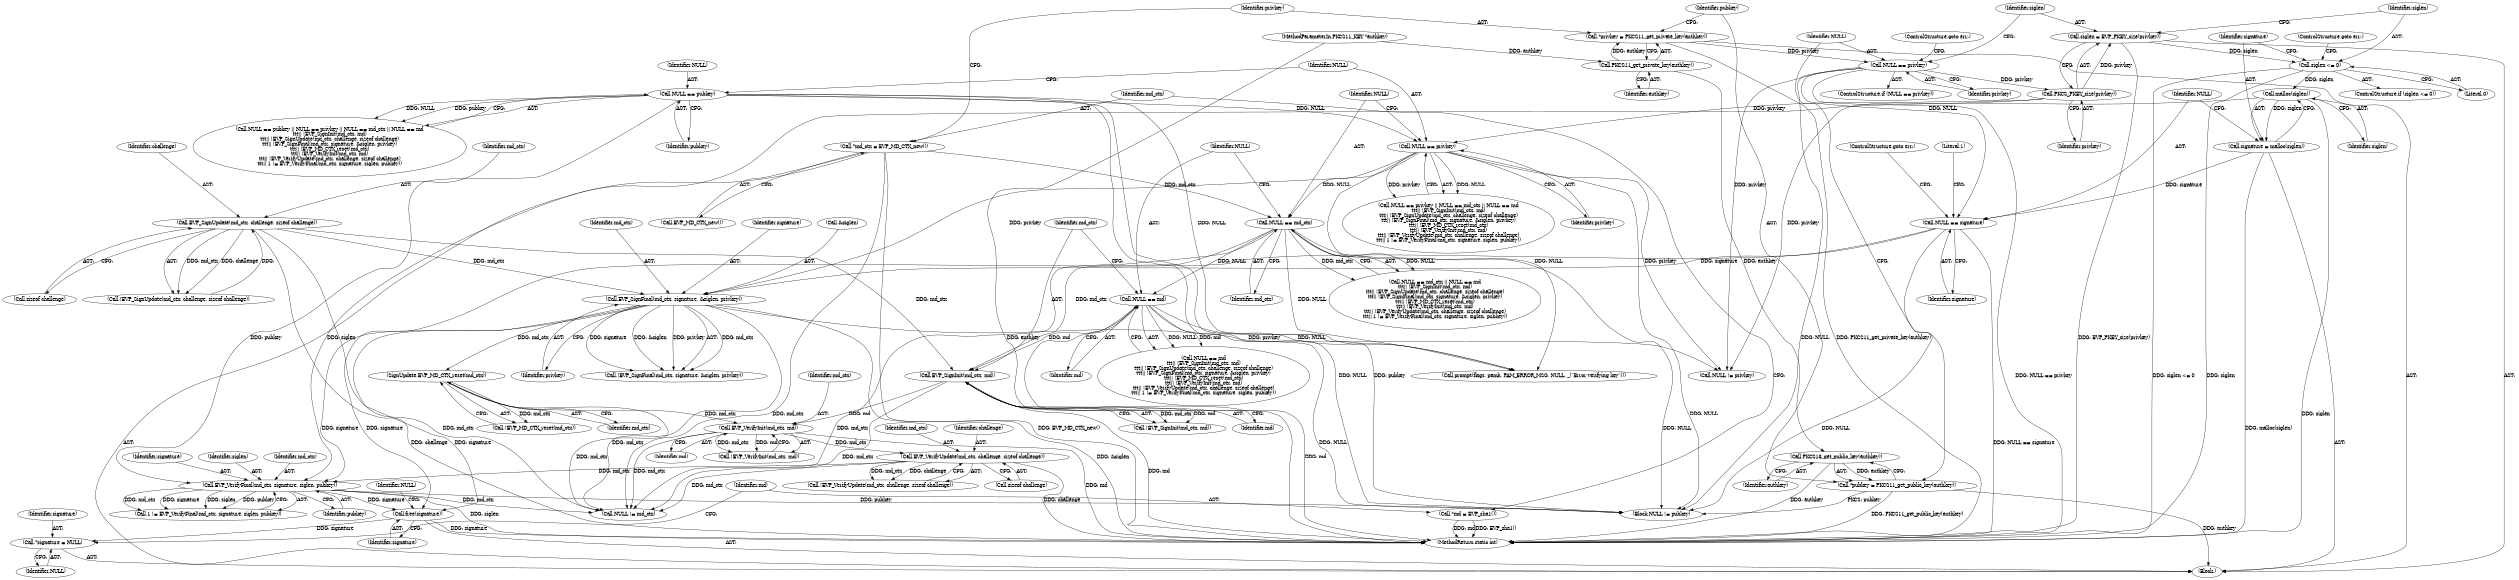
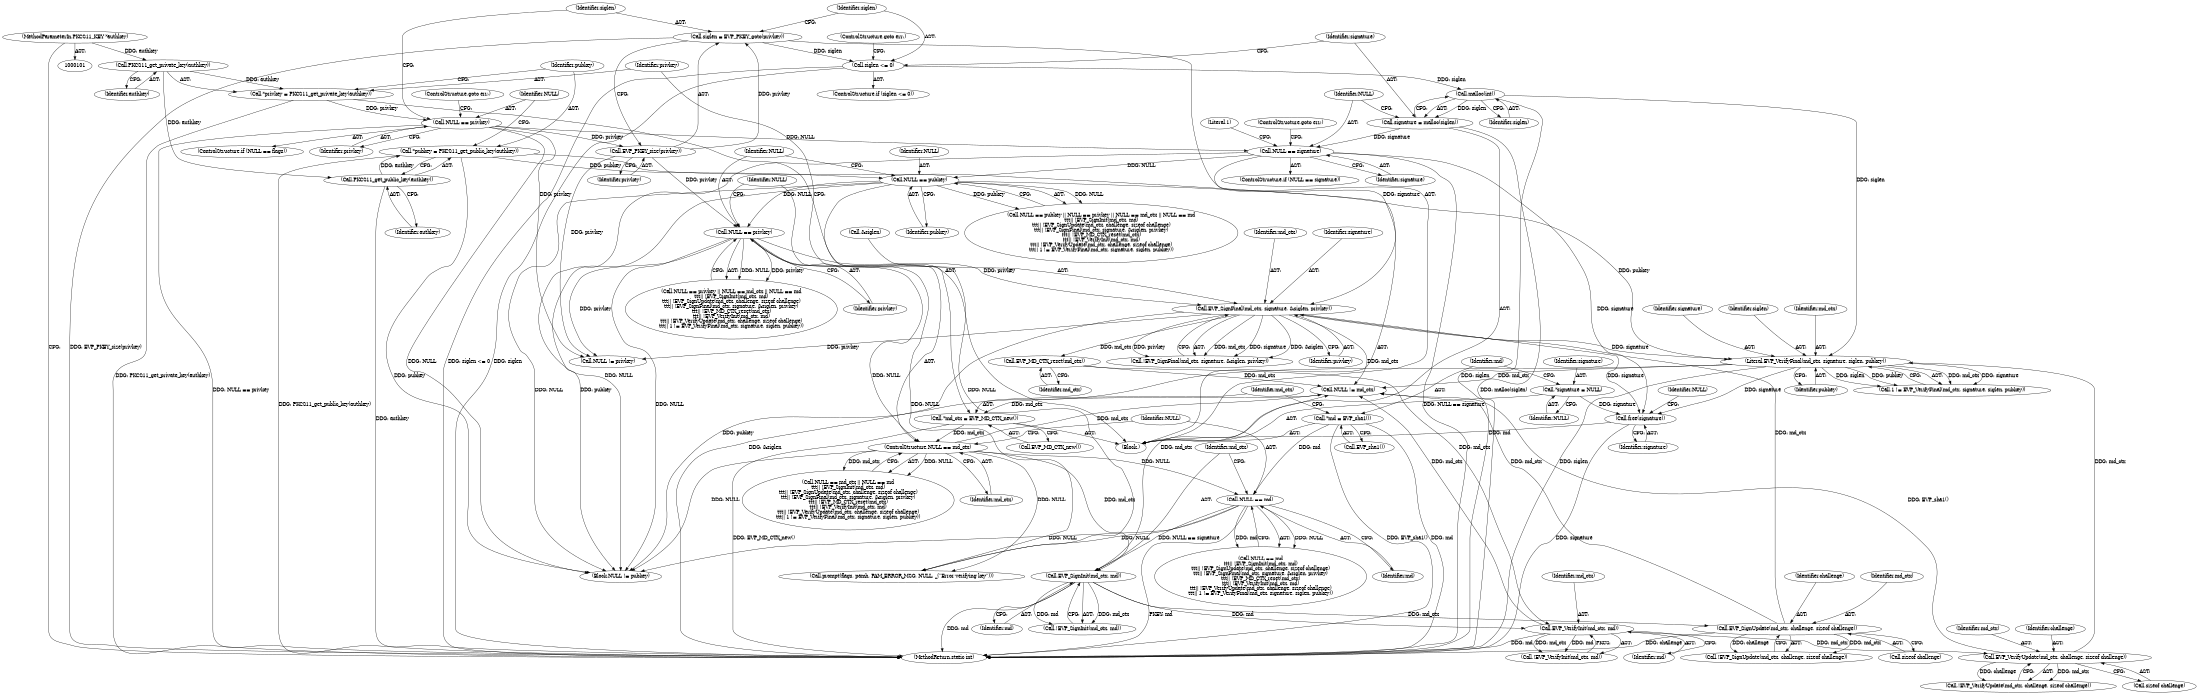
  digraph {
    n1 [label="(Call,free(signature))"]
    n2 [label="(Block,)"]
    n3 [label="(MethodReturn,static int)"]
    n4 [label="(Identifier,signature)"]
    n5 [label="(Call,EVP_SignFinal(md_ctx, signature, &siglen, privkey))"]
-   n6 [label="(Call,EVP_VerifyFinal(md_ctx, signature, siglen, pubkey))"]
-   n7 [label="(SignUpdate,EVP_MD_CTX_reset(md_ctx))"]
+   n6 [label="(Literal,EVP_VerifyFinal(md_ctx, signature, siglen, pubkey))"]
+   n7 [label="(Call,EVP_MD_CTX_reset(md_ctx))"]
    n8 [label="(Call,!EVP_SignFinal(md_ctx, signature, &siglen, privkey))"]
    n9 [label="(Call,NULL != privkey)"]
    n10 [label="(Identifier,privkey)"]
    n11 [label="(Call,NULL != md_ctx)"]
    n12 [label="(Block,NULL != pubkey)"]
    n13 [label="(Identifier,pubkey)"]
    n14 [label="(Call,1 != EVP_VerifyFinal(md_ctx, signature, siglen, pubkey))"]
    n15 [label="(Call,EVP_VerifyInit(md_ctx, md))"]
-   n16 [label="(Call,!EVP_MD_CTX_reset(md_ctx))"]
    n17 [label="(Identifier,md_ctx)"]
    n18 [label="(Call,EVP_SignUpdate(md_ctx, challenge, sizeof challenge))"]
    n19 [label="(Call,sizeof challenge)"]
    n20 [label="(Call,!EVP_SignUpdate(md_ctx, challenge, sizeof challenge))"]
    n21 [label="(Call,EVP_SignInit(md_ctx, md))"]
    n22 [label="(Call,!EVP_SignInit(md_ctx, md))"]
    n23 [label="(Identifier,md)"]
    n24 [label="(Call,EVP_VerifyUpdate(md_ctx, challenge, sizeof challenge))"]
    n25 [label="(Call,!EVP_VerifyInit(md_ctx, md))"]
    n26 [label="(Identifier,md)"]
-   n27 [label="(Call,NULL == md_ctx)"]
+   n27 [label="(ControlStructure,NULL == md_ctx)"]
    n28 [label="(Call,NULL == md)"]
    n29 [label="(Identifier,md_ctx)"]
    n30 [label="(Call,NULL == md_ctx || NULL == md\n\t\t\t|| !EVP_SignInit(md_ctx, md)\n\t\t\t|| !EVP_SignUpdate(md_ctx, challenge, sizeof challenge)\n\t\t\t|| !EVP_SignFinal(md_ctx, signature, &siglen, privkey)\n\t\t\t|| !EVP_MD_CTX_reset(md_ctx)\n\t\t\t|| !EVP_VerifyInit(md_ctx, md)\n\t\t\t|| !EVP_VerifyUpdate(md_ctx, challenge, sizeof challenge)\n\t\t\t|| 1 != EVP_VerifyFinal(md_ctx, signature, siglen, pubkey))"]
    n31 [label="(Call,prompt(flags, pamh, PAM_ERROR_MSG, NULL, _(\"Error verifying key\")))"]
    n32 [label="(Identifier,md)"]
    n33 [label="(Call,NULL == md\n\t\t\t|| !EVP_SignInit(md_ctx, md)\n\t\t\t|| !EVP_SignUpdate(md_ctx, challenge, sizeof challenge)\n\t\t\t|| !EVP_SignFinal(md_ctx, signature, &siglen, privkey)\n\t\t\t|| !EVP_MD_CTX_reset(md_ctx)\n\t\t\t|| !EVP_VerifyInit(md_ctx, md)\n\t\t\t|| !EVP_VerifyUpdate(md_ctx, challenge, sizeof challenge)\n\t\t\t|| 1 != EVP_VerifyFinal(md_ctx, signature, siglen, pubkey))"]
    n34 [label="(Call,NULL == privkey)"]
    n35 [label="(Call,NULL == privkey || NULL == md_ctx || NULL == md\n\t\t\t|| !EVP_SignInit(md_ctx, md)\n\t\t\t|| !EVP_SignUpdate(md_ctx, challenge, sizeof challenge)\n\t\t\t|| !EVP_SignFinal(md_ctx, signature, &siglen, privkey)\n\t\t\t|| !EVP_MD_CTX_reset(md_ctx)\n\t\t\t|| !EVP_VerifyInit(md_ctx, md)\n\t\t\t|| !EVP_VerifyUpdate(md_ctx, challenge, sizeof challenge)\n\t\t\t|| 1 != EVP_VerifyFinal(md_ctx, signature, siglen, pubkey))"]
    n36 [label="(Identifier,privkey)"]
    n37 [label="(Call,NULL == pubkey)"]
    n38 [label="(Identifier,pubkey)"]
    n39 [label="(Call,NULL == pubkey || NULL == privkey || NULL == md_ctx || NULL == md\n\t\t\t|| !EVP_SignInit(md_ctx, md)\n\t\t\t|| !EVP_SignUpdate(md_ctx, challenge, sizeof challenge)\n\t\t\t|| !EVP_SignFinal(md_ctx, signature, &siglen, privkey)\n\t\t\t|| !EVP_MD_CTX_reset(md_ctx)\n\t\t\t|| !EVP_VerifyInit(md_ctx, md)\n\t\t\t|| !EVP_VerifyUpdate(md_ctx, challenge, sizeof challenge)\n\t\t\t|| 1 != EVP_VerifyFinal(md_ctx, signature, siglen, pubkey))"]
    n40 [label="(Call,NULL == signature)"]
    n41 [label="(Identifier,signature)"]
+   n42 [label="(ControlStructure,if (NULL == signature))"]
    n43 [label="(Call,NULL == privkey)"]
-   n44 [label="(Call,PKCS_PKEY_size(privkey))"]
-   n45 [label="(ControlStructure,if (NULL == privkey))"]
+   n44 [label="(Call,EVP_PKEY_size(privkey))"]
+   n45 [label="(ControlStructure,if (NULL == flags))"]
    n46 [label="(Identifier,privkey)"]
-   n47 [label="(Call,siglen = EVP_PKEY_size(privkey))"]
+   n47 [label="(Call,siglen = EVP_PKEY_goto(privkey))"]
    n48 [label="(Identifier,privkey)"]
    n49 [label="(Call,*privkey = PKCS11_get_private_key(authkey))"]
    n50 [label="(Call,PKCS11_get_private_key(authkey))"]
-   n51 [label="(Call,PKCS16_get_public_key(authkey))"]
+   n51 [label="(Call,PKCS11_get_public_key(authkey))"]
    n52 [label="(Identifier,authkey)"]
    n53 [label="(Call,*pubkey = PKCS11_get_public_key(authkey))"]
    n54 [label="(Identifier,authkey)"]
    n55 [label="(MethodParameterIn,PKCS11_KEY *authkey)"]
+   1000101
    n57 [label="(Call,signature = malloc(siglen))"]
-   n58 [label="(Call,malloc(siglen))"]
+   n58 [label="(Call,malloc(int))"]
    n59 [label="(Identifier,siglen)"]
    n60 [label="(Call,siglen <= 0)"]
    n61 [label="(ControlStructure,if (siglen <= 0))"]
-   n62 [label="(Literal,0)"]
    n63 [label="(Call,*md_ctx = EVP_MD_CTX_new())"]
    n64 [label="(Call,EVP_MD_CTX_new())"]
    n65 [label="(Call,*md = EVP_sha1())"]
+   n66 [label="(Call,EVP_sha1())"]
    n67 [label="(Call,*signature = NULL)"]
    n68 [label="(Identifier,NULL)"]
    n69 [label="(Call,!EVP_VerifyUpdate(md_ctx, challenge, sizeof challenge))"]
    n70 [label="(Call,sizeof challenge)"]
    n71 [label="(Identifier,md_ctx)"]
    n72 [label="(Identifier,md_ctx)"]
    n73 [label="(Identifier,signature)"]
    n74 [label="(Call,&siglen)"]
    n75 [label="(Identifier,privkey)"]
    n76 [label="(Identifier,NULL)"]
    n77 [label="(ControlStructure,goto err;)"]
    n78 [label="(Identifier,siglen)"]
    n79 [label="(Identifier,NULL)"]
    n80 [label="(Identifier,NULL)"]
    n81 [label="(Identifier,challenge)"]
    n82 [label="(Identifier,md)"]
    n83 [label="(Identifier,signature)"]
    n84 [label="(Identifier,NULL)"]
    n85 [label="(Identifier,challenge)"]
    n86 [label="(Identifier,signature)"]
    n87 [label="(Literal,1)"]
    n88 [label="(ControlStructure,goto err;)"]
    n89 [label="(Identifier,md_ctx)"]
    n90 [label="(ControlStructure,goto err;)"]
    n91 [label="(Identifier,md_ctx)"]
    n92 [label="(Identifier,siglen)"]
    n93 [label="(Identifier,siglen)"]
    n94 [label="(Identifier,md_ctx)"]
    n95 [label="(Identifier,NULL)"]
    n96 [label="(Identifier,signature)"]
    n97 [label="(Identifier,md_ctx)"]
    n98 [label="(Identifier,md_ctx)"]
    n99 [label="(Identifier,NULL)"]
    n100 [label="(Identifier,pubkey)"]
    n101 [label="(Identifier,NULL)"]
-   n1 -> n2 [label="AST: "]
+   n1 -> n2 [label="DDG: md"]
    n1 -> n3 [label="DDG: signature"]
    n1 -> n4 [label="CFG: "]
    n4 -> n1 [label="AST: "]
    n5 -> n1 [label="DDG: signature"]
    n5 -> n3 [label="DDG: &siglen"]
    n5 -> n6 [label="DDG: signature"]
    n5 -> n7 [label="DDG: md_ctx"]
    n5 -> n8 [label="AST: "]
    n5 -> n8 [label="DDG: md_ctx"]
    n5 -> n8 [label="DDG: signature"]
    n5 -> n8 [label="DDG: &siglen"]
    n5 -> n8 [label="DDG: privkey"]
    n5 -> n9 [label="DDG: privkey"]
    n5 -> n10 [label="CFG: "]
    n5 -> n11 [label="DDG: md_ctx"]
    n6 -> n1 [label="DDG: signature"]
    n6 -> n3 [label="DDG: siglen"]
    n6 -> n11 [label="DDG: md_ctx"]
    n6 -> n12 [label="DDG: pubkey"]
    n6 -> n13 [label="CFG: "]
    n6 -> n14 [label="AST: "]
    n6 -> n14 [label="DDG: md_ctx"]
    n6 -> n14 [label="DDG: signature"]
    n6 -> n14 [label="DDG: siglen"]
    n6 -> n14 [label="DDG: pubkey"]
    n7 -> n11 [label="DDG: md_ctx"]
    n7 -> n15 [label="DDG: md_ctx"]
-   n7 -> n16 [label="AST: "]
-   n7 -> n16 [label="DDG: md_ctx"]
    n7 -> n17 [label="CFG: "]
+   n8 -> n5 [label="CFG: "]
    n10 -> n5 [label="AST: "]
    n13 -> n6 [label="AST: "]
    n14 -> n6 [label="CFG: "]
    n15 -> n3 [label="DDG: md"]
    n15 -> n11 [label="DDG: md_ctx"]
    n15 -> n24 [label="DDG: md_ctx"]
    n15 -> n25 [label="AST: "]
    n15 -> n25 [label="DDG: md_ctx"]
    n15 -> n25 [label="DDG: md"]
    n15 -> n26 [label="CFG: "]
-   n16 -> n7 [label="CFG: "]
    n17 -> n7 [label="AST: "]
    n18 -> n3 [label="DDG: challenge"]
    n18 -> n5 [label="DDG: md_ctx"]
    n18 -> n11 [label="DDG: md_ctx"]
    n18 -> n19 [label="CFG: "]
    n18 -> n20 [label="AST: "]
    n18 -> n20 [label="DDG: md_ctx"]
    n18 -> n20 [label="DDG: challenge"]
    n19 -> n18 [label="AST: "]
-   n20 -> n18 [label="DDG: "]
+   n20 -> n18 [label="CFG: "]
    n21 -> n3 [label="DDG: md"]
    n21 -> n11 [label="DDG: md_ctx"]
    n21 -> n15 [label="DDG: md"]
-   n18 -> n21 [label="DDG: md_ctx"]
+   n21 -> n18 [label="DDG: md_ctx"]
    n21 -> n22 [label="AST: "]
    n21 -> n22 [label="DDG: md_ctx"]
    n21 -> n22 [label="DDG: md"]
    n21 -> n23 [label="CFG: "]
    n22 -> n21 [label="CFG: "]
    n23 -> n21 [label="AST: "]
-   n24 -> n3 [label="DDG: challenge"]
    n24 -> n6 [label="DDG: md_ctx"]
-   n24 -> n11 [label="DDG: md_ctx"]
+   n24 -> n11 [label="DDG: EVP_sha1()"]
    n24 -> n69 [label="AST: "]
    n24 -> n69 [label="DDG: md_ctx"]
    n24 -> n69 [label="DDG: challenge"]
    n24 -> n70 [label="CFG: "]
-   n25 -> n15 [label="CFG: "]
+   n25 -> n15 [label="PKCS: "]
    n26 -> n15 [label="AST: "]
    n27 -> n11 [label="DDG: md_ctx"]
    n27 -> n12 [label="DDG: NULL"]
    n27 -> n21 [label="DDG: md_ctx"]
    n27 -> n28 [label="DDG: NULL"]
    n27 -> n29 [label="CFG: "]
    n27 -> n30 [label="AST: "]
    n27 -> n30 [label="DDG: NULL"]
    n27 -> n30 [label="DDG: md_ctx"]
    n27 -> n31 [label="DDG: NULL"]
-   n28 -> n3 [label="DDG: md"]
+   n28 -> n3 [label="PKEY: md"]
    n28 -> n12 [label="DDG: NULL"]
-   n28 -> n21 [label="DDG: md"]
+   n28 -> n21 [label="DDG: NULL == signature"]
    n28 -> n31 [label="DDG: NULL"]
    n28 -> n32 [label="CFG: "]
    n28 -> n33 [label="AST: "]
    n28 -> n33 [label="DDG: NULL"]
    n28 -> n33 [label="DDG: md"]
    n29 -> n27 [label="AST: "]
    n30 -> n27 [label="CFG: "]
    n32 -> n28 [label="AST: "]
    n33 -> n28 [label="CFG: "]
    n34 -> n5 [label="DDG: privkey"]
    n34 -> n9 [label="DDG: privkey"]
    n34 -> n12 [label="DDG: NULL"]
    n34 -> n27 [label="DDG: NULL"]
    n34 -> n31 [label="DDG: NULL"]
    n34 -> n35 [label="AST: "]
    n34 -> n35 [label="DDG: NULL"]
    n34 -> n35 [label="DDG: privkey"]
    n34 -> n36 [label="CFG: "]
    n35 -> n34 [label="CFG: "]
    n36 -> n34 [label="AST: "]
    n37 -> n6 [label="DDG: pubkey"]
    n37 -> n12 [label="DDG: NULL"]
    n37 -> n12 [label="DDG: pubkey"]
    n37 -> n31 [label="DDG: NULL"]
    n37 -> n34 [label="DDG: NULL"]
    n37 -> n38 [label="CFG: "]
    n37 -> n39 [label="AST: "]
    n37 -> n39 [label="DDG: NULL"]
    n37 -> n39 [label="DDG: pubkey"]
    n38 -> n37 [label="AST: "]
    n39 -> n37 [label="CFG: "]
    n40 -> n1 [label="DDG: signature"]
    n40 -> n3 [label="DDG: NULL == signature"]
    n40 -> n5 [label="DDG: signature"]
    n40 -> n12 [label="DDG: NULL"]
+   n40 -> n37 [label="DDG: NULL"]
    n40 -> n41 [label="CFG: "]
+   n40 -> n42 [label="AST: "]
    n41 -> n40 [label="AST: "]
    n43 -> n3 [label="DDG: NULL == privkey"]
    n43 -> n9 [label="DDG: privkey"]
    n43 -> n12 [label="DDG: NULL"]
    n43 -> n40 [label="DDG: NULL"]
    n43 -> n44 [label="DDG: privkey"]
    n43 -> n45 [label="AST: "]
    n43 -> n46 [label="CFG: "]
    n44 -> n9 [label="DDG: privkey"]
    n44 -> n34 [label="DDG: privkey"]
    n44 -> n47 [label="AST: "]
    n44 -> n47 [label="DDG: privkey"]
    n44 -> n48 [label="CFG: "]
    n46 -> n43 [label="AST: "]
    n47 -> n2 [label="AST: "]
    n47 -> n3 [label="DDG: EVP_PKEY_size(privkey)"]
    n47 -> n44 [label="CFG: "]
    n47 -> n60 [label="DDG: siglen"]
    n48 -> n44 [label="AST: "]
    n49 -> n2 [label="AST: "]
    n49 -> n3 [label="DDG: PKCS11_get_private_key(authkey)"]
    n49 -> n43 [label="DDG: privkey"]
-   n49 -> n50 [label="CFG: "]
    n50 -> n49 [label="AST: "]
    n50 -> n49 [label="DDG: authkey"]
    n50 -> n51 [label="DDG: authkey"]
    n50 -> n52 [label="CFG: "]
    n51 -> n3 [label="DDG: authkey"]
    n51 -> n53 [label="AST: "]
    n51 -> n53 [label="DDG: authkey"]
    n51 -> n54 [label="CFG: "]
    n52 -> n50 [label="AST: "]
-   n53 -> n2 [label="DDG: authkey"]
+   n53 -> n2 [label="AST: "]
    n53 -> n3 [label="DDG: PKCS11_get_public_key(authkey)"]
-   n53 -> n12 [label="PKCS: pubkey"]
+   n53 -> n12 [label="DDG: pubkey"]
+   n53 -> n37 [label="DDG: pubkey"]
    n53 -> n51 [label="CFG: "]
    n54 -> n51 [label="AST: "]
-   n55 -> n3 [label="DDG: authkey"]
+   n55 -> n3 [label="CFG: "]
    n55 -> n50 [label="DDG: authkey"]
+   n55 -> 1000101 [label="AST: "]
    n57 -> n2 [label="AST: "]
    n57 -> n3 [label="DDG: malloc(siglen)"]
    n57 -> n40 [label="DDG: signature"]
    n57 -> n58 [label="CFG: "]
    n58 -> n3 [label="DDG: siglen"]
    n58 -> n6 [label="DDG: siglen"]
    n58 -> n57 [label="AST: "]
    n58 -> n57 [label="DDG: siglen"]
    n58 -> n59 [label="CFG: "]
    n59 -> n58 [label="AST: "]
    n60 -> n3 [label="DDG: siglen <= 0"]
    n60 -> n3 [label="DDG: siglen"]
    n60 -> n58 [label="DDG: siglen"]
    n60 -> n61 [label="AST: "]
-   n60 -> n62 [label="CFG: "]
-   n62 -> n60 [label="AST: "]
    n63 -> n2 [label="AST: "]
    n63 -> n3 [label="DDG: EVP_MD_CTX_new()"]
-   n63 -> n11 [label="DDG: md_ctx"]
+   n11 -> n63 [label="DDG: md_ctx"]
    n63 -> n27 [label="DDG: md_ctx"]
    n63 -> n64 [label="CFG: "]
    n64 -> n63 [label="AST: "]
+   n65 -> n2 [label="AST: "]
    n65 -> n3 [label="DDG: md"]
    n65 -> n3 [label="DDG: EVP_sha1()"]
-   n1 -> n67 [label="DDG: signature"]
+   n65 -> n28 [label="DDG: md"]
+   n65 -> n66 [label="CFG: "]
+   n66 -> n65 [label="AST: "]
+   n67 -> n1 [label="DDG: signature"]
    n67 -> n2 [label="AST: "]
    n67 -> n68 [label="CFG: "]
    n68 -> n67 [label="AST: "]
    n69 -> n24 [label="CFG: "]
    n70 -> n24 [label="AST: "]
    n71 -> n15 [label="AST: "]
    n72 -> n24 [label="AST: "]
    n73 -> n6 [label="AST: "]
    n74 -> n5 [label="AST: "]
    n75 -> n49 [label="AST: "]
    n75 -> n63 [label="CFG: "]
    n76 -> n34 [label="AST: "]
    n76 -> n37 [label="CFG: "]
    n77 -> n43 [label="CFG: "]
    n78 -> n6 [label="AST: "]
    n79 -> n1 [label="CFG: "]
    n80 -> n40 [label="AST: "]
    n80 -> n57 [label="CFG: "]
    n81 -> n18 [label="AST: "]
    n82 -> n65 [label="AST: "]
    n82 -> n67 [label="CFG: "]
    n83 -> n57 [label="AST: "]
    n83 -> n60 [label="CFG: "]
    n84 -> n43 [label="AST: "]
    n84 -> n53 [label="CFG: "]
    n85 -> n24 [label="AST: "]
    n86 -> n67 [label="AST: "]
    n87 -> n40 [label="CFG: "]
    n88 -> n40 [label="CFG: "]
    n89 -> n63 [label="AST: "]
    n89 -> n65 [label="CFG: "]
    n90 -> n60 [label="CFG: "]
    n91 -> n21 [label="AST: "]
    n91 -> n28 [label="CFG: "]
    n92 -> n43 [label="CFG: "]
    n92 -> n47 [label="AST: "]
    n93 -> n47 [label="CFG: "]
    n93 -> n60 [label="AST: "]
    n94 -> n5 [label="AST: "]
    n95 -> n37 [label="AST: "]
    n96 -> n5 [label="AST: "]
    n97 -> n18 [label="AST: "]
    n98 -> n6 [label="AST: "]
    n99 -> n27 [label="AST: "]
    n99 -> n34 [label="CFG: "]
    n100 -> n49 [label="CFG: "]
    n100 -> n53 [label="AST: "]
    n101 -> n27 [label="CFG: "]
    n101 -> n28 [label="AST: "]
  }
